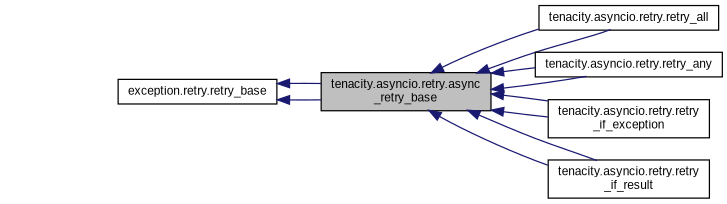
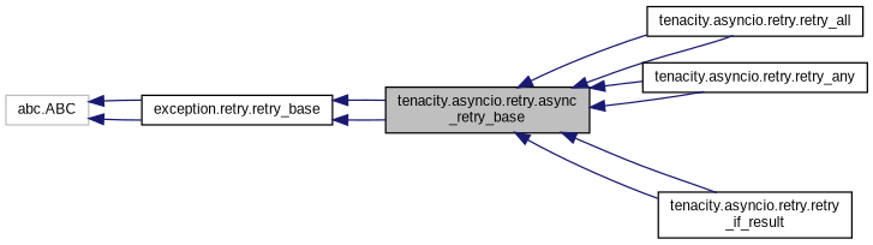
  digraph {
    fontname="Liberation Sans"
    rankdir=LR
    node [color=black fillcolor=white fontname="Liberation Sans" fontsize=10 shape=record style=filled]
    edge [color=midnightblue dir=back fontname="Liberation Sans" fontsize=10 labelfontname=Helvetica labelfontsize=10 style=solid]
    n1 [fillcolor=grey75 fontcolor=black height=0.2 label="tenacity.asyncio.retry.async\l_retry_base" width=0.4]
    n2 [height=0.2 label="tenacity.asyncio.retry.retry_all" width=0.4]
    n3 [height=0.2 label="tenacity.asyncio.retry.retry_any" width=0.4]
-   n4 [height=0.2 label="tenacity.asyncio.retry.retry\l_if_exception" width=0.4]
    n5 [height=0.2 label="tenacity.asyncio.retry.retry\l_if_result" width=0.4]
    n6 [height=0.2 label="exception.retry.retry_base" width=0.4]
+   n7 [color=grey75 height=0.2 label="abc.ABC" width=0.4]
    n1 -> n2
    n1 -> n2
    n1 -> n3
    n1 -> n3
-   n1 -> n4
-   n1 -> n4
    n1 -> n5
    n1 -> n5
    n6 -> n1
    n6 -> n1
+   n7 -> n6
+   n7 -> n6
  }
